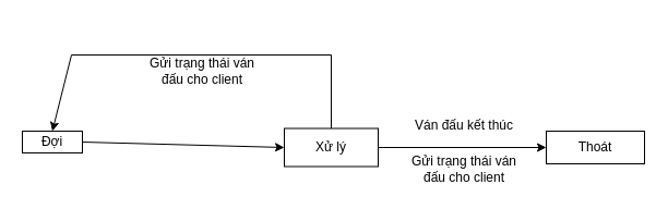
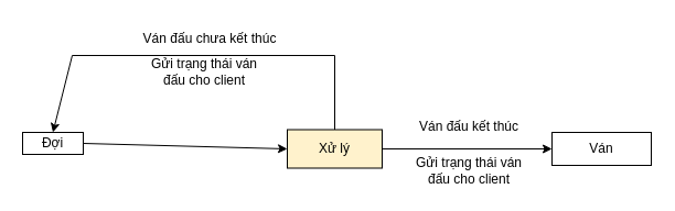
  <mxCell id="0" />
  <mxCell id="1" parent="0" />
  <mxCell id="2" value="Đợi" style="rounded=0;whiteSpace=wrap;html=1;" vertex="1" parent="1"><mxGeometry x="20" y="120" width="55" height="20" as="geometry" /></mxCell>
- <mxCell id="3" value="Xử lý" style="rounded=0;whiteSpace=wrap;html=1;" vertex="1" parent="1"><mxGeometry x="260" y="117.5" width="86" height="35" as="geometry" /></mxCell>
+ <mxCell id="3" value="Xử lý" style="rounded=0;whiteSpace=wrap;html=1;fillColor=#fff2cc;" vertex="1" parent="1"><mxGeometry x="260" y="117.5" width="86" height="35" as="geometry" /></mxCell>
  <mxCell id="4" value="" style="endArrow=classic;html=1;rounded=0;exitX=1;exitY=0.5;exitDx=0;exitDy=0;entryX=0;entryY=0.5;entryDx=0;entryDy=0;" edge="1" parent="1" source="2" target="3"><mxGeometry width="50" height="50" relative="1" as="geometry"><mxPoint x="180" y="170" as="sourcePoint" /><mxPoint x="230" y="120" as="targetPoint" /></mxGeometry></mxCell>
- <mxCell id="5" value="Thoát" style="rounded=0;whiteSpace=wrap;html=1;" vertex="1" parent="1"><mxGeometry x="500" y="120" width="90" height="30" as="geometry" /></mxCell>
+ <mxCell id="5" value="Ván" style="rounded=0;whiteSpace=wrap;html=1;" vertex="1" parent="1"><mxGeometry x="500" y="120" width="90" height="30" as="geometry" /></mxCell>
  <mxCell id="6" value="" style="endArrow=classic;html=1;rounded=0;entryX=0;entryY=0.5;entryDx=0;entryDy=0;exitX=1;exitY=0.5;exitDx=0;exitDy=0;" edge="1" parent="1" source="3" target="5"><mxGeometry width="50" height="50" relative="1" as="geometry"><mxPoint x="180" y="170" as="sourcePoint" /><mxPoint x="230" y="120" as="targetPoint" /></mxGeometry></mxCell>
  <mxCell id="7" value="Ván đấu kết thúc" style="text;html=1;strokeColor=none;fillColor=none;align=center;verticalAlign=middle;whiteSpace=wrap;rounded=0;" vertex="1" parent="1"><mxGeometry x="375" y="100" width="100" height="30" as="geometry" /></mxCell>
  <mxCell id="8" value="Gửi trạng thái ván đấu cho client" style="text;html=1;strokeColor=none;fillColor=none;align=center;verticalAlign=middle;whiteSpace=wrap;rounded=0;" vertex="1" parent="1"><mxGeometry x="370" y="140" width="110" height="30" as="geometry" /></mxCell>
  <mxCell id="9" value="" style="endArrow=classic;html=1;rounded=0;exitX=0.5;exitY=0;exitDx=0;exitDy=0;entryX=0.5;entryY=0;entryDx=0;entryDy=0;" edge="1" parent="1" source="3" target="2"><mxGeometry width="50" height="50" relative="1" as="geometry"><mxPoint x="180" y="140" as="sourcePoint" /><mxPoint x="230" y="90" as="targetPoint" /><Array as="points"><mxPoint x="303" y="50" /><mxPoint x="65" y="50" /></Array></mxGeometry></mxCell>
+ <mxCell id="10" value="Ván đấu chưa kết thúc" style="text;html=1;strokeColor=none;fillColor=none;align=center;verticalAlign=middle;whiteSpace=wrap;rounded=0;" vertex="1" parent="1"><mxGeometry x="125" y="20" width="130" height="30" as="geometry" /></mxCell>
  <mxCell id="11" value="Gửi trạng thái ván đấu cho client" style="text;html=1;strokeColor=none;fillColor=none;align=center;verticalAlign=middle;whiteSpace=wrap;rounded=0;" vertex="1" parent="1"><mxGeometry x="130" y="50" width="110" height="30" as="geometry" /></mxCell>
